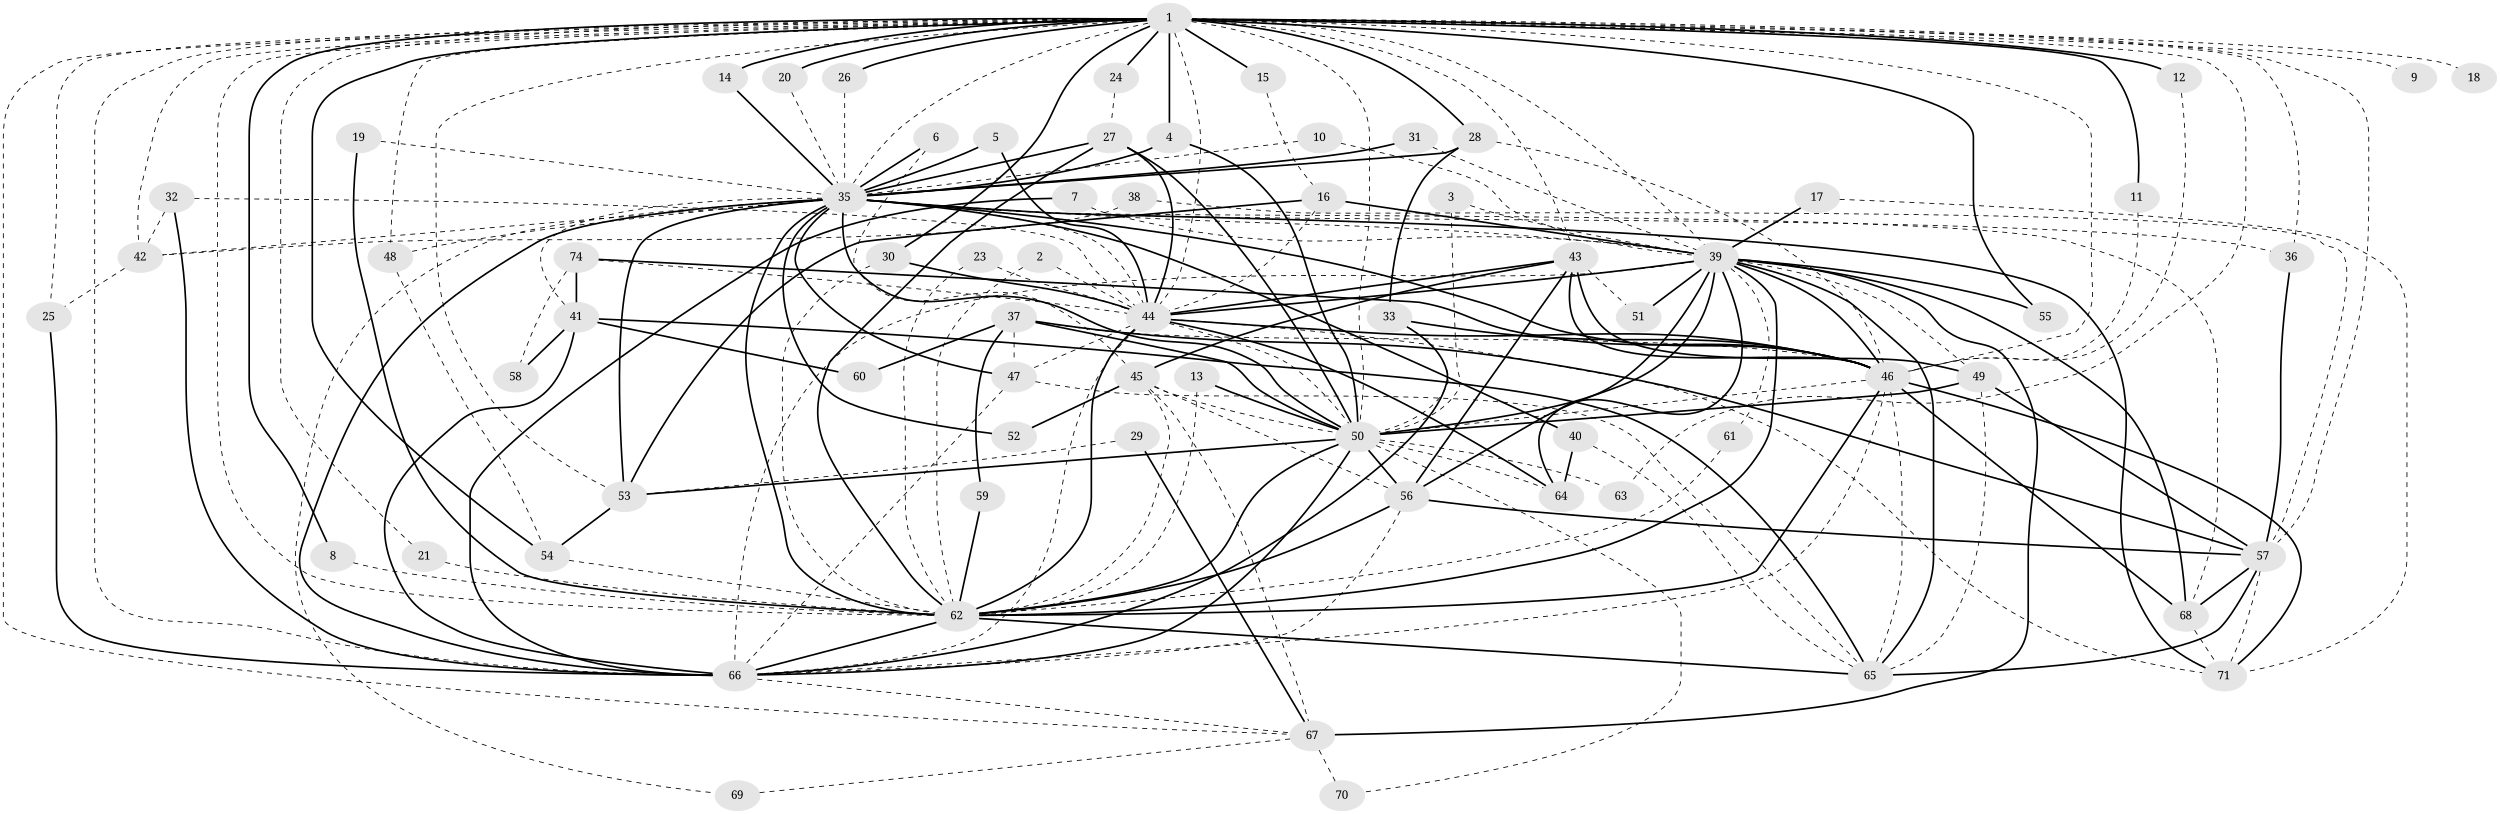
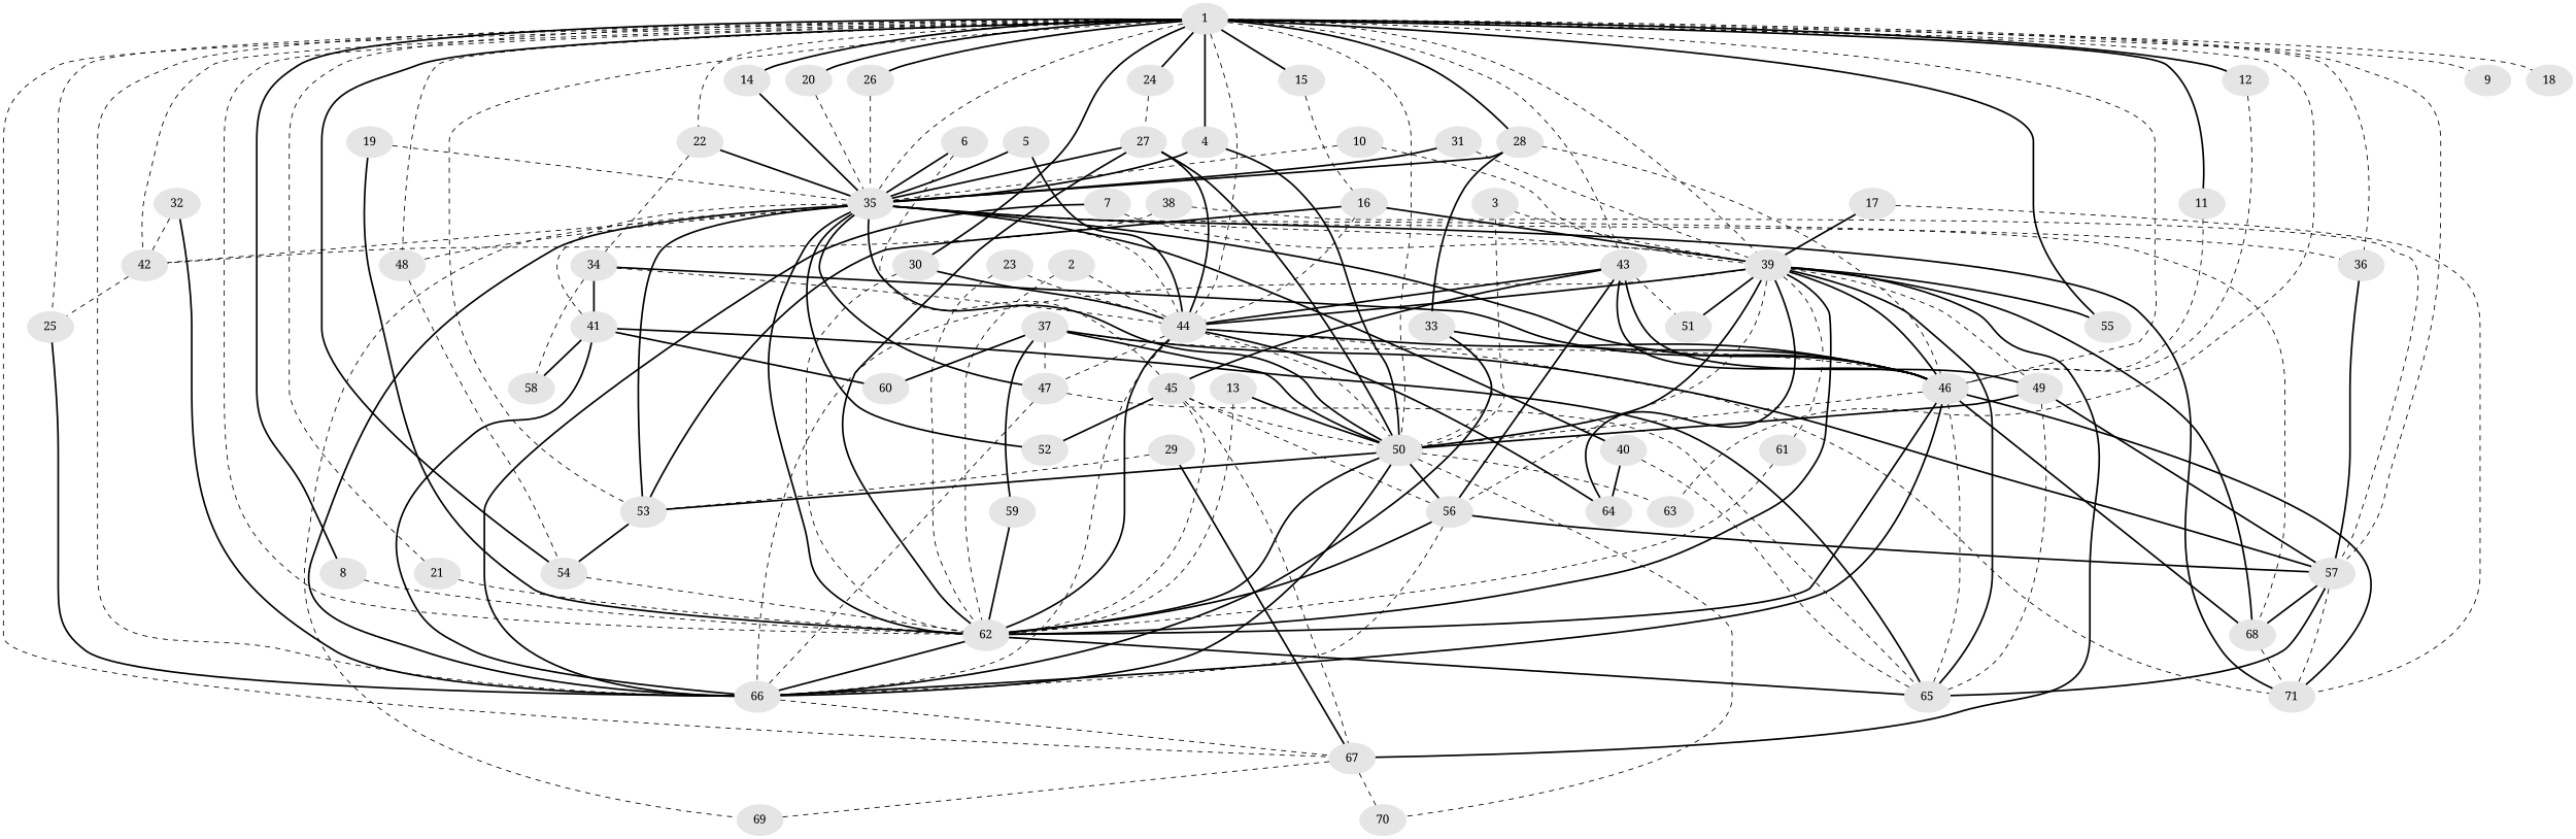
  graph {
    fontname="Noto Serif"
    node [color=gray90 fontname="Noto Serif" style=filled]
    edge [fontname="Noto Serif" style=bold weight=1.0]
    1
    4
    8
    9
    11
    12
    14
    15
    18
    20
    21
+   22
    24
    25
    26
    28
    30
    35
    36
    39
    42
    43
    44
    46
    48
    50
    53
    54
    55
    57
    62
    63
    66
    67
    16
-   34 [label=74]
+   34
    27
    33
    71
    41
    40
    47
    52
    68
    69
    49
    51
    56
    61
    64
    65
    45
    70
    2
    3
    5
    6
    7
    10
    13
    17
    19
    58
    23
    29
    31
    32
    60
    37
    59
    38
    1 -- 4
    1 -- 8
    1 -- 9 [style=dashed]
    1 -- 11
    1 -- 12
    1 -- 14
    1 -- 15
    1 -- 18 [style=dashed]
    1 -- 20
    1 -- 21 [style=dashed]
+   1 -- 22 [style=dashed]
    1 -- 24
    1 -- 25 [style=dashed]
    1 -- 26
    1 -- 28
    1 -- 30
    1 -- 35 [style=dashed weight=4.0]
    1 -- 36 [style=dashed]
    1 -- 39 [style=dashed weight=2.0]
    1 -- 42 [style=dashed]
    1 -- 43 [style=dashed]
    1 -- 44 [style=dashed weight=3.0]
    1 -- 46 [style=dashed weight=2.0]
    1 -- 48 [style=dashed]
    1 -- 50 [style=dashed weight=4.0]
    1 -- 53 [style=dashed]
    1 -- 54 [weight=2.0]
    1 -- 55 [weight=2.0]
    1 -- 57 [style=dashed]
    1 -- 62 [style=dashed weight=2.0]
    1 -- 63 [style=dashed weight=2.0]
    1 -- 66 [style=dashed weight=3.0]
    1 -- 67 [style=dashed]
    4 -- 35
    4 -- 50
    8 -- 62 [style=dashed]
    11 -- 46 [style=dashed]
    12 -- 46 [style=dashed]
    14 -- 35
    15 -- 16 [style=dashed]
    20 -- 35 [style=dashed]
    21 -- 62 [style=dashed]
+   22 -- 35
+   22 -- 34 [style=dashed]
    24 -- 27 [style=dashed]
    25 -- 66
    26 -- 35 [style=dashed]
    28 -- 35
    28 -- 46 [style=dashed]
    28 -- 33
    30 -- 44
    30 -- 62 [style=dashed]
    35 -- 36 [style=dashed]
    35 -- 39 [style=dashed weight=2.0]
    35 -- 42 [style=dashed weight=2.0]
    35 -- 44 [style=dashed weight=3.0]
    35 -- 46 [weight=3.0]
    35 -- 48 [style=dashed weight=2.0]
    35 -- 50 [weight=2.0]
    35 -- 53 [weight=2.0]
    35 -- 62 [weight=2.0]
    35 -- 66 [weight=2.0]
    35 -- 71
    35 -- 41 [style=dashed weight=2.0]
    35 -- 40
    35 -- 47
    35 -- 52
    35 -- 68 [style=dashed]
    35 -- 69 [style=dashed]
    36 -- 57
    39 -- 44 [weight=2.0]
    39 -- 46
    39 -- 50
    39 -- 55
    39 -- 62 [weight=2.0]
    39 -- 66 [style=dashed]
    39 -- 67
    39 -- 68
    39 -- 49 [style=dashed]
    39 -- 51
-   39 -- 56 [weight=2.0]
+   39 -- 56 [style=dashed weight=2.0]
    39 -- 61 [style=dashed]
    39 -- 64
    39 -- 65
    42 -- 25 [style=dashed]
    43 -- 44
    43 -- 46
    43 -- 49
    43 -- 51 [style=dashed]
    43 -- 56
    43 -- 45
    44 -- 46
    44 -- 50 [style=dashed]
    44 -- 62 [weight=2.0]
    44 -- 66 [style=dashed]
    44 -- 71 [style=dashed]
    44 -- 47 [style=dashed]
    44 -- 64
    46 -- 50 [style=dashed]
    46 -- 62
-   46 -- 66 [style=dashed weight=2.0]
+   46 -- 66 [weight=2.0]
    46 -- 71
    46 -- 68
    46 -- 65 [style=dashed]
    48 -- 54 [style=dashed]
    50 -- 53
    50 -- 62 [weight=2.0]
    50 -- 63 [style=dashed]
    50 -- 66
    50 -- 56 [weight=2.0]
-   50 -- 64 [style=dashed]
    50 -- 70 [style=dashed]
    53 -- 54
    54 -- 62 [style=dashed]
    57 -- 71 [style=dashed]
    57 -- 68
    57 -- 65
    62 -- 66
    62 -- 65
    66 -- 67 [style=dashed weight=2.0]
    67 -- 69 [style=dashed]
    67 -- 70 [style=dashed]
    16 -- 39
    16 -- 44 [style=dashed]
    16 -- 53
    34 -- 44 [style=dashed]
    34 -- 46
    34 -- 41
    34 -- 58 [style=dashed]
    27 -- 35
    27 -- 44
    27 -- 50
    27 -- 62
    33 -- 46
    33 -- 50 [style=dashed]
    33 -- 66
    41 -- 66
    41 -- 65
    41 -- 58
    41 -- 60
    40 -- 64
    40 -- 65 [style=dashed]
    47 -- 66 [style=dashed]
    47 -- 65 [style=dashed]
    68 -- 71 [style=dashed]
    49 -- 50
    49 -- 57
    49 -- 65 [style=dashed]
    56 -- 57
    56 -- 62
    56 -- 66 [style=dashed]
    61 -- 62 [style=dashed]
    45 -- 50 [style=dashed]
    45 -- 62 [style=dashed]
    45 -- 67 [style=dashed]
    45 -- 52
    45 -- 56 [style=dashed]
    2 -- 44 [style=dashed]
    2 -- 62 [style=dashed]
    3 -- 39 [style=dashed]
    3 -- 50 [style=dashed]
    5 -- 35
    5 -- 44
    6 -- 35 [weight=2.0]
    6 -- 45 [style=dashed]
    7 -- 39 [style=dashed]
    7 -- 66
    10 -- 35 [style=dashed]
    10 -- 39 [style=dashed]
    13 -- 50
    13 -- 62 [style=dashed]
    17 -- 39
    17 -- 71 [style=dashed]
    19 -- 35 [style=dashed]
    19 -- 62
    23 -- 44 [style=dashed]
    23 -- 62 [style=dashed]
    29 -- 53 [style=dashed]
    29 -- 67 [weight=2.0]
    31 -- 35
    31 -- 39 [style=dashed]
    32 -- 42 [style=dashed weight=2.0]
-   32 -- 44 [style=dashed]
    32 -- 66
    37 -- 46 [style=dashed]
    37 -- 50
    37 -- 57
    37 -- 47 [style=dashed]
    37 -- 60
    37 -- 59
    59 -- 62
    38 -- 42 [style=dashed]
    38 -- 57 [style=dashed]
  }
